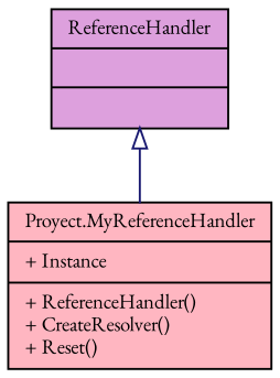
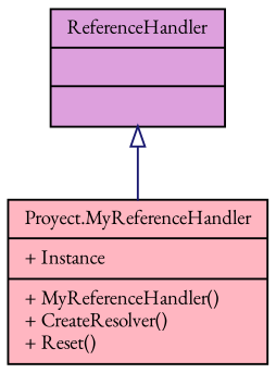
  digraph {
    fontname="EB Garamond"
    node [color=black fontname="EB Garamond" fontsize=10 shape=record style=filled]
-   n1 [fillcolor=lightpink fontcolor=black height=0.2 label="{Proyect.MyReferenceHandler\n|+ Instance\l|+ ReferenceHandler()\l+ CreateResolver()\l+ Reset()\l}" width=0.4]
+   n1 [fillcolor=lightpink fontcolor=black height=0.2 label="{Proyect.MyReferenceHandler\n|+ Instance\l|+ MyReferenceHandler()\l+ CreateResolver()\l+ Reset()\l}" width=0.4]
    n2 [fillcolor=plum height=0.2 label="{ReferenceHandler\n||}" width=0.4]
    n2 -> n1 [arrowtail=onormal color=midnightblue dir=back fontname="EB Garamond" fontsize=10 labelfontname=Helvetica labelfontsize=10 style=solid]
  }
